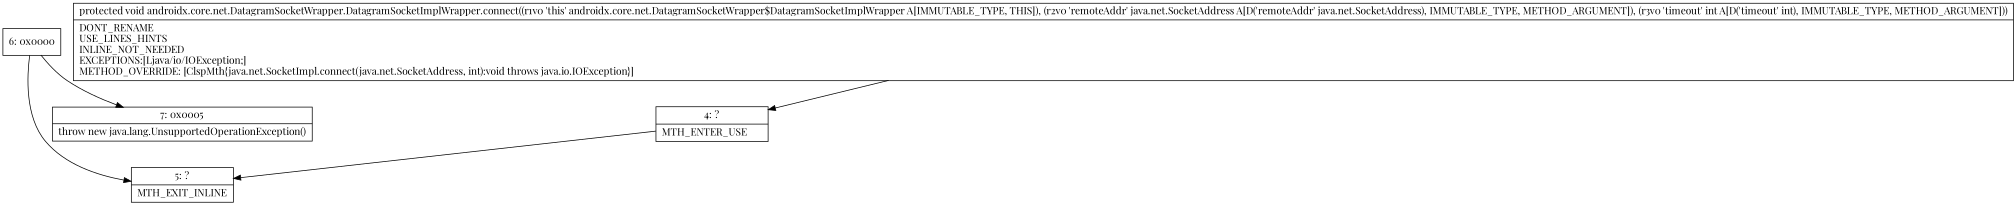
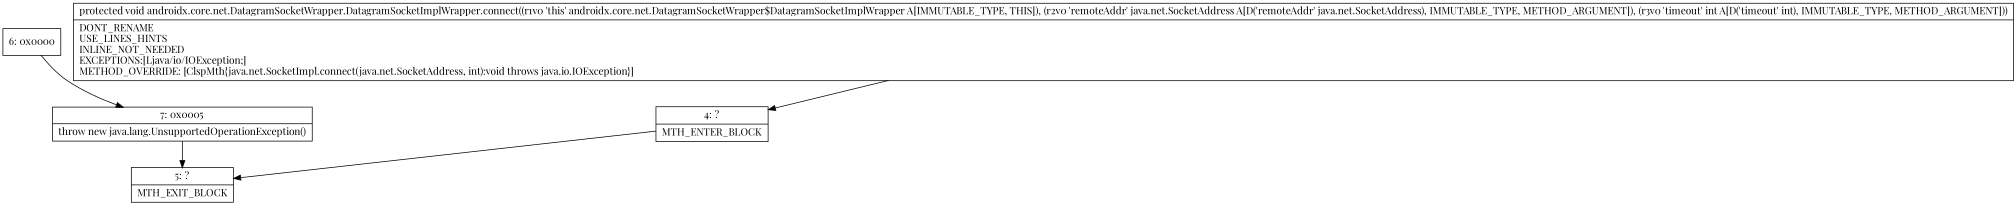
  digraph {
    fontname="Playfair Display"
    node [fontname="Playfair Display" shape=record]
    edge [fontname="Playfair Display"]
-   n1 [label="{4\:\ ?|MTH_ENTER_USE\l}"]
-   n2 [label="{5\:\ ?|MTH_EXIT_INLINE\l}"]
+   n1 [label="{4\:\ ?|MTH_ENTER_BLOCK\l}"]
+   n2 [label="{5\:\ ?|MTH_EXIT_BLOCK\l}"]
    n3 [label="{6\:\ 0x0000}"]
    n4 [label="{7\:\ 0x0005|throw new java.lang.UnsupportedOperationException()\l}"]
    n5 [label="{protected void androidx.core.net.DatagramSocketWrapper.DatagramSocketImplWrapper.connect((r1v0 'this' androidx.core.net.DatagramSocketWrapper$DatagramSocketImplWrapper A[IMMUTABLE_TYPE, THIS]), (r2v0 'remoteAddr' java.net.SocketAddress A[D('remoteAddr' java.net.SocketAddress), IMMUTABLE_TYPE, METHOD_ARGUMENT]), (r3v0 'timeout' int A[D('timeout' int), IMMUTABLE_TYPE, METHOD_ARGUMENT]))  | DONT_RENAME\lUSE_LINES_HINTS\lINLINE_NOT_NEEDED\lEXCEPTIONS:[Ljava\/io\/IOException;]\lMETHOD_OVERRIDE: [ClspMth\{java.net.SocketImpl.connect(java.net.SocketAddress, int):void throws java.io.IOException\}]\l}"]
    n1 -> n2
    n3 -> n4
-   n3 -> n2
+   n4 -> n2
    n5 -> n1
  }
